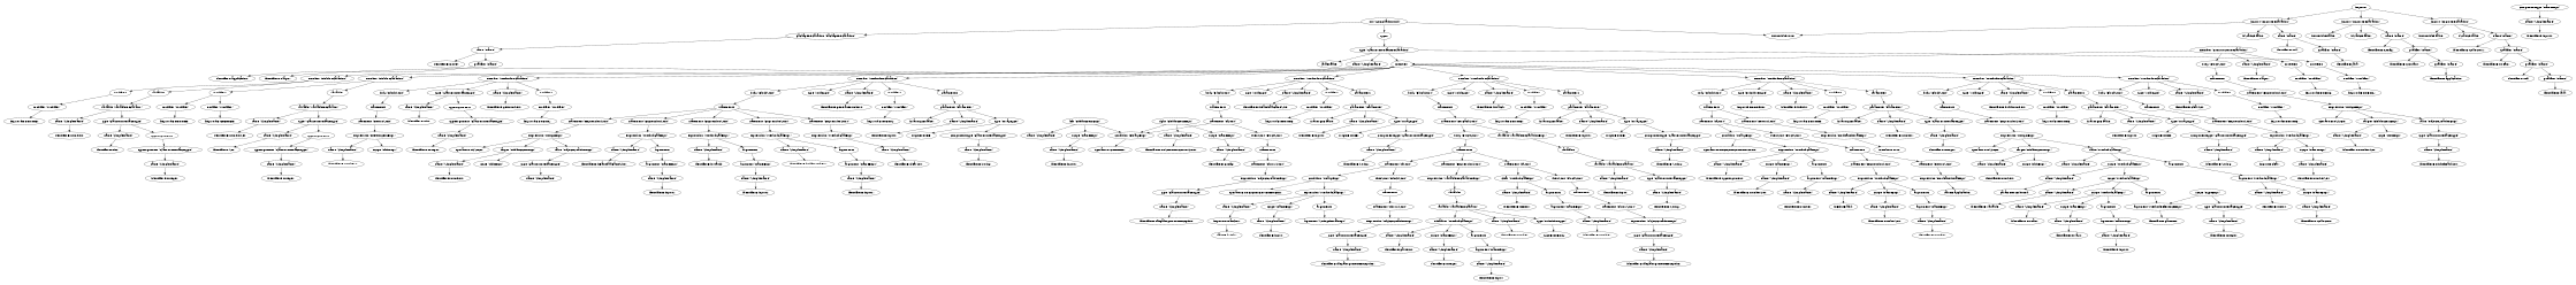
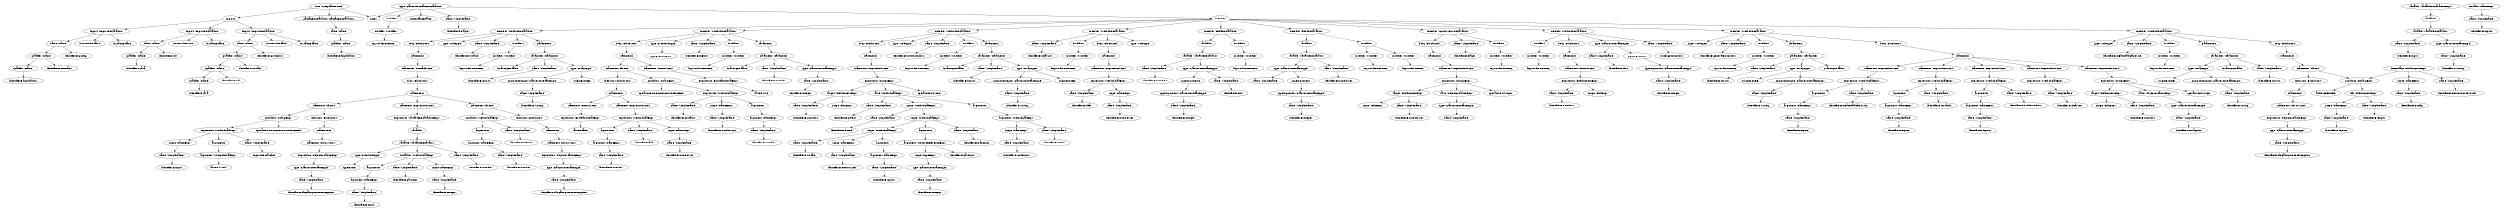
  digraph {
    n1 [label="root (CompilationUnit)"]
    n2 [label="packageDeclaration (PackageDeclaration)"]
    n3 [label=imports]
    n4 [label=types]
    n5 [label="name (Name)"]
    n6 [label="import (ImportDeclaration)"]
    n7 [label="import (ImportDeclaration)"]
    n8 [label="import (ImportDeclaration)"]
    n9 [label="type (ClassOrInterfaceDeclaration)"]
-   n10 [label="identifier='model'"]
    n11 [label="qualifier (Name)"]
    n12 [label="identifier='application'"]
    n13 [label="isAsterisk='false'"]
    n14 [label="isStatic='false'"]
    n15 [label="name (Name)"]
    n16 [label="isAsterisk='true'"]
    n17 [label="isStatic='false'"]
    n18 [label="name (Name)"]
    n19 [label="isAsterisk='false'"]
    n20 [label="isStatic='false'"]
    n21 [label="name (Name)"]
    n22 [label="identifier='Config'"]
    n23 [label="qualifier (Name)"]
    n24 [label="identifier='constant'"]
    n25 [label="qualifier (Name)"]
    n26 [label="identifier='application'"]
    n27 [label="identifier='util'"]
    n28 [label="qualifier (Name)"]
    n29 [label="identifier='java'"]
    n30 [label="identifier='Collectors'"]
    n31 [label="qualifier (Name)"]
    n32 [label="identifier='stream'"]
    n33 [label="qualifier (Name)"]
    n34 [label="identifier='util'"]
    n35 [label="qualifier (Name)"]
    n36 [label="identifier='java'"]
-   n37 [label="java='false'"]
+   n37 [label="isInterface='false'"]
    n38 [label="name (SimpleName)"]
    n39 [label=members]
    n40 [label=modifiers]
    n41 [label="identifier='Player'"]
    n42 [label="member (FieldDeclaration)"]
    n43 [label="member (FieldDeclaration)"]
    n44 [label="member (ConstructorDeclaration)"]
    n45 [label="member (MethodDeclaration)"]
    n46 [label="member (MethodDeclaration)"]
    n47 [label="member (MethodDeclaration)"]
    n48 [label="member (MethodDeclaration)"]
    n49 [label="member (MethodDeclaration)"]
    n50 [label="member (MethodDeclaration)"]
    n51 [label="member (MethodDeclaration)"]
    n52 [label="modifier (Modifier)"]
    n53 [label=modifiers]
    n54 [label=variables]
    n55 [label=modifiers]
    n56 [label=variables]
    n57 [label="body (BlockStmt)"]
    n58 [label="name (SimpleName)"]
    n59 [label=modifiers]
    n60 [label="body (BlockStmt)"]
    n61 [label="type (ClassOrInterfaceType)"]
    n62 [label="name (SimpleName)"]
    n63 [label=modifiers]
    n64 [label="body (BlockStmt)"]
    n65 [label="type (VoidType)"]
    n66 [label="name (SimpleName)"]
    n67 [label=modifiers]
    n68 [label=parameters]
    n69 [label="body (BlockStmt)"]
    n70 [label="type (VoidType)"]
    n71 [label="name (SimpleName)"]
    n72 [label=modifiers]
    n73 [label=parameters]
    n74 [label="body (BlockStmt)"]
    n75 [label="type (VoidType)"]
    n76 [label="name (SimpleName)"]
    n77 [label=modifiers]
    n78 [label=parameters]
    n79 [label="body (BlockStmt)"]
    n80 [label="type (PrimitiveType)"]
    n81 [label="name (SimpleName)"]
    n82 [label=modifiers]
    n83 [label=parameters]
    n84 [label="body (BlockStmt)"]
    n85 [label="type (VoidType)"]
    n86 [label="name (SimpleName)"]
    n87 [label=modifiers]
    n88 [label=parameters]
    n89 [label="body (BlockStmt)"]
    n90 [label="type (VoidType)"]
    n91 [label="name (SimpleName)"]
    n92 [label=modifiers]
    n93 [label="modifier (Modifier)"]
    n94 [label="variable (VariableDeclarator)"]
    n95 [label="keyword='PRIVATE'"]
    n96 [label="name (SimpleName)"]
    n97 [label="type (ClassOrInterfaceType)"]
    n98 [label="identifier='numbers'"]
    n99 [label="name (SimpleName)"]
    n100 [label=typeArguments]
    n101 [label="identifier='List'"]
    n102 [label="typeArgument (ClassOrInterfaceType)"]
    n103 [label="name (SimpleName)"]
    n104 [label="identifier='Integer'"]
    n105 [label="modifier (Modifier)"]
    n106 [label="modifier (Modifier)"]
    n107 [label="variable (VariableDeclarator)"]
    n108 [label="keyword='PRIVATE'"]
-   n109 [label="keyword='GREATER'"]
+   n109 [label="keyword='FINAL'"]
    n110 [label="name (SimpleName)"]
    n111 [label="type (ClassOrInterfaceType)"]
    n112 [label="identifier='numberSet'"]
    n113 [label="name (SimpleName)"]
    n114 [label=typeArguments]
-   n115 [label="identifier='Set'"]
    n116 [label="typeArgument (ClassOrInterfaceType)"]
    n117 [label="name (SimpleName)"]
    n118 [label="identifier='Integer'"]
    n119 [label=statements]
    n120 [label="identifier='Player'"]
    n121 [label="modifier (Modifier)"]
    n122 [label="statement (ExpressionStmt)"]
    n123 [label="expression (AssignExpr)"]
    n124 [label="operator='ASSIGN'"]
    n125 [label="target (FieldAccessExpr)"]
    n126 [label="value (ObjectCreationExpr)"]
    n127 [label="name (SimpleName)"]
    n128 [label="scope (ThisExpr)"]
    n129 [label="type (ClassOrInterfaceType)"]
    n130 [label="identifier='numberSet'"]
    n131 [label="name (SimpleName)"]
-   n132 [label="identifier='LinkedHashSet'"]
    n133 [label="keyword='PUBLIC'"]
    n134 [label=statements]
    n135 [label="name (SimpleName)"]
    n136 [label=typeArguments]
-   n137 [label="identifier='getNumbers'"]
+   n137 [label="true='getNumbers'"]
    n138 [label="modifier (Modifier)"]
    n139 [label="statement (ReturnStmt)"]
    n140 [label="expression (FieldAccessExpr)"]
    n141 [label="name (SimpleName)"]
    n142 [label="scope (ThisExpr)"]
    n143 [label="identifier='numbers'"]
    n144 [label="identifier='List'"]
    n145 [label="typeArgument (ClassOrInterfaceType)"]
    n146 [label="name (SimpleName)"]
    n147 [label="identifier='Integer'"]
    n148 [label="keyword='PUBLIC'"]
    n149 [label=statements]
    n150 [label="identifier='generateNumbers'"]
    n151 [label="modifier (Modifier)"]
    n152 [label="parameter (Parameter)"]
    n153 [label="statement (ExpressionStmt)"]
    n154 [label="statement (ExpressionStmt)"]
    n155 [label="statement (ExpressionStmt)"]
    n156 [label="statement (ExpressionStmt)"]
    n157 [label="statement (ExpressionStmt)"]
    n158 [label="expression (AssignExpr)"]
    n159 [label="expression (MethodCallExpr)"]
    n160 [label="expression (MethodCallExpr)"]
    n161 [label="expression (MethodCallExpr)"]
    n162 [label="expression (MethodCallExpr)"]
    n163 [label="operator='ASSIGN'"]
    n164 [label="target (FieldAccessExpr)"]
    n165 [label="value (ObjectCreationExpr)"]
    n166 [label="name (SimpleName)"]
    n167 [label="scope (ThisExpr)"]
    n168 [label="type (ClassOrInterfaceType)"]
    n169 [label="identifier='numbers'"]
    n170 [label="name (SimpleName)"]
+   n171 [label="identifier='ArrayList'"]
    n172 [label="name (SimpleName)"]
    n173 [label=arguments]
    n174 [label="identifier='isBaseballGameSize'"]
    n175 [label="argument (NameExpr)"]
    n176 [label="name (SimpleName)"]
    n177 [label="identifier='inputs'"]
    n178 [label="name (SimpleName)"]
    n179 [label=arguments]
    n180 [label="identifier='isMatch'"]
    n181 [label="argument (NameExpr)"]
    n182 [label="name (SimpleName)"]
    n183 [label="identifier='inputs'"]
    n184 [label="name (SimpleName)"]
    n185 [label=arguments]
    n186 [label="identifier='buildNumbers'"]
    n187 [label="argument (NameExpr)"]
    n188 [label="name (SimpleName)"]
    n189 [label="identifier='inputs'"]
    n190 [label="name (SimpleName)"]
    n191 [label="identifier='clearSet'"]
    n192 [label="keyword='PUBLIC'"]
    n193 [label="isVarArgs='false'"]
    n194 [label="name (SimpleName)"]
    n195 [label="type (ArrayType)"]
    n196 [label="identifier='inputs'"]
    n197 [label="origin='TYPE'"]
    n198 [label="componentType (ClassOrInterfaceType)"]
    n199 [label="name (SimpleName)"]
    n200 [label="identifier='String'"]
    n201 [label=statements]
    n202 [label="identifier='isBaseballGameSize'"]
    n203 [label="modifier (Modifier)"]
    n204 [label="parameter (Parameter)"]
    n205 [label="statement (IfStmt)"]
    n206 [label="condition (BinaryExpr)"]
    n207 [label="thenStmt (BlockStmt)"]
-   n208 [label="operator='GREATER'"]
+   n208 [label="add='GREATER'"]
    n209 [label="left (FieldAccessExpr)"]
    n210 [label=statements]
    n211 [label="name (SimpleName)"]
    n212 [label="scope (NameExpr)"]
-   n213 [label="right (FieldAccessExpr)"]
+   n213 [label="isInterface (FieldAccessExpr)"]
    n214 [label="name (SimpleName)"]
    n215 [label="scope (NameExpr)"]
+   n216 [label="identifier='length'"]
    n217 [label="name (SimpleName)"]
    n218 [label="identifier='inputs'"]
-   n219 [label="identifier='BASEBALL_GAME_SIZE'"]
+   n219 [label="identifier='FINAL_GAME_SIZE'"]
    n220 [label="name (SimpleName)"]
    n221 [label="identifier='Config'"]
    n222 [label="statement (ThrowStmt)"]
    n223 [label="expression (ObjectCreationExpr)"]
    n224 [label="type (ClassOrInterfaceType)"]
    n225 [label="name (SimpleName)"]
    n226 [label="identifier='IllegalArgumentException'"]
    n227 [label="keyword='PRIVATE'"]
    n228 [label="isVarArgs='false'"]
    n229 [label="name (SimpleName)"]
    n230 [label="type (ArrayType)"]
    n231 [label="identifier='inputs'"]
    n232 [label="origin='TYPE'"]
    n233 [label="componentType (ClassOrInterfaceType)"]
    n234 [label="name (SimpleName)"]
    n235 [label="identifier='String'"]
    n236 [label=statements]
    n237 [label="identifier='isMatch'"]
    n238 [label="modifier (Modifier)"]
    n239 [label="parameter (Parameter)"]
    n240 [label="statement (ForEachStmt)"]
    n241 [label="body (BlockStmt)"]
    n242 [label="variable (VariableDeclarationExpr)"]
    n243 [label=statements]
-   n244 [label="componentType (NameExpr)"]
+   n244 [label="iterable (NameExpr)"]
    n245 [label="name (SimpleName)"]
    n246 [label=variables]
    n247 [label="statement (IfStmt)"]
    n248 [label="statement (ExpressionStmt)"]
    n249 [label="statement (IfStmt)"]
    n250 [label="condition (UnaryExpr)"]
    n251 [label="thenStmt (BlockStmt)"]
    n252 [label="expression (VariableDeclarationExpr)"]
-   n253 [label="clear (MethodCallExpr)"]
+   n253 [label="condition (MethodCallExpr)"]
    n254 [label="thenStmt (BlockStmt)"]
    n255 [label="operator='LOGICAL_COMPLEMENT'"]
    n256 [label="expression (MethodCallExpr)"]
    n257 [label=statements]
    n258 [label="name (SimpleName)"]
    n259 [label="scope (NameExpr)"]
    n260 [label=arguments]
    n261 [label="imports='matches'"]
    n262 [label="name (SimpleName)"]
    n263 [label="argument (StringLiteralExpr)"]
    n264 [label="identifier='input'"]
    n265 [label="value='[1-9]+'"]
    n266 [label="statement (ThrowStmt)"]
    n267 [label="expression (ObjectCreationExpr)"]
    n268 [label="type (ClassOrInterfaceType)"]
    n269 [label="name (SimpleName)"]
    n270 [label="identifier='IllegalArgumentException'"]
    n271 [label=variables]
    n272 [label="variable (VariableDeclarator)"]
    n273 [label="initializer (MethodCallExpr)"]
    n274 [label="name (SimpleName)"]
    n275 [label="type (PrimitiveType)"]
    n276 [label="name (SimpleName)"]
    n277 [label="scope (NameExpr)"]
    n278 [label=arguments]
    n279 [label="identifier='number'"]
-   n280 [label="type='PUBLIC'"]
+   n280 [label="type='INT'"]
    n281 [label="identifier='parseInt'"]
    n282 [label="name (SimpleName)"]
    n283 [label="argument (NameExpr)"]
    n284 [label="identifier='Integer'"]
    n285 [label="name (SimpleName)"]
    n286 [label="identifier='input'"]
    n287 [label="name (SimpleName)"]
    n288 [label=arguments]
    n289 [label=statements]
    n290 [label="identifier='isExist'"]
    n291 [label="argument (NameExpr)"]
    n292 [label="name (SimpleName)"]
    n293 [label="identifier='number'"]
    n294 [label="statement (ThrowStmt)"]
    n295 [label="expression (ObjectCreationExpr)"]
    n296 [label="type (ClassOrInterfaceType)"]
    n297 [label="name (SimpleName)"]
    n298 [label="identifier='IllegalArgumentException'"]
    n299 [label="identifier='inputs'"]
    n300 [label="variable (VariableDeclarator)"]
    n301 [label="name (SimpleName)"]
    n302 [label="type (ClassOrInterfaceType)"]
    n303 [label="identifier='input'"]
    n304 [label="name (SimpleName)"]
    n305 [label="identifier='String'"]
    n306 [label="keyword='PRIVATE'"]
    n307 [label="isVarArgs='false'"]
    n308 [label="name (SimpleName)"]
    n309 [label="type (ArrayType)"]
    n310 [label="identifier='inputs'"]
    n311 [label="origin='TYPE'"]
    n312 [label="componentType (ClassOrInterfaceType)"]
    n313 [label="name (SimpleName)"]
    n314 [label="identifier='String'"]
    n315 [label=statements]
-   n316 [label="import='BOOLEAN'"]
+   n316 [label="type='BOOLEAN'"]
    n317 [label="identifier='isExist'"]
    n318 [label="modifier (Modifier)"]
    n319 [label="parameter (Parameter)"]
    n320 [label="statement (IfStmt)"]
    n321 [label="statement (ReturnStmt)"]
    n322 [label="condition (UnaryExpr)"]
    n323 [label="thenStmt (BlockStmt)"]
    n324 [label="expression (BooleanLiteralExpr)"]
    n325 [label="operator='LOGICAL_COMPLEMENT'"]
    n326 [label="expression (MethodCallExpr)"]
    n327 [label=statements]
    n328 [label="name (SimpleName)"]
    n329 [label="scope (NameExpr)"]
    n330 [label=arguments]
-   n331 [label="identifier='typeArgument'"]
+   n331 [label="identifier='contains'"]
    n332 [label="name (SimpleName)"]
    n333 [label="argument (NameExpr)"]
    n334 [label="identifier='numberSet'"]
    n335 [label="name (SimpleName)"]
    n336 [label="identifier='number'"]
    n337 [label="statement (ExpressionStmt)"]
    n338 [label="statement (ReturnStmt)"]
    n339 [label="expression (MethodCallExpr)"]
    n340 [label="expression (BooleanLiteralExpr)"]
    n341 [label="name (SimpleName)"]
    n342 [label="scope (NameExpr)"]
    n343 [label=arguments]
-   n344 [label="isExist='add'"]
+   n344 [label="identifier='add'"]
    n345 [label="name (SimpleName)"]
    n346 [label="argument (NameExpr)"]
    n347 [label="identifier='numberSet'"]
    n348 [label="name (SimpleName)"]
    n349 [label="identifier='number'"]
-   n350 [label="value='application'"]
-   n351 [label="member='true'"]
+   n350 [label="value='false'"]
+   n351 [label="value='true'"]
    n352 [label="keyword='PRIVATE'"]
    n353 [label="isVarArgs='false'"]
    n354 [label="name (SimpleName)"]
    n355 [label="type (ClassOrInterfaceType)"]
    n356 [label="identifier='number'"]
    n357 [label="name (SimpleName)"]
    n358 [label="identifier='Integer'"]
    n359 [label=statements]
    n360 [label="identifier='buildNumbers'"]
    n361 [label="modifier (Modifier)"]
    n362 [label="parameter (Parameter)"]
    n363 [label="statement (ExpressionStmt)"]
    n364 [label="expression (AssignExpr)"]
    n365 [label="operator='ASSIGN'"]
    n366 [label="target (FieldAccessExpr)"]
    n367 [label="value (MethodCallExpr)"]
    n368 [label="name (SimpleName)"]
    n369 [label="scope (ThisExpr)"]
    n370 [label="name (SimpleName)"]
    n371 [label="scope (MethodCallExpr)"]
    n372 [label=arguments]
    n373 [label="identifier='numbers'"]
+   n374 [label="identifier='collect'"]
    n375 [label="name (SimpleName)"]
    n376 [label="scope (MethodCallExpr)"]
    n377 [label="argument (MethodCallExpr)"]
-   n378 [label="parameters='boxed'"]
+   n378 [label="identifier='boxed'"]
    n379 [label="name (SimpleName)"]
    n380 [label="scope (MethodCallExpr)"]
    n381 [label=arguments]
-   n382 [label="identifier='variable'"]
+   n382 [label="identifier='mapToInt'"]
    n383 [label="name (SimpleName)"]
    n384 [label="scope (NameExpr)"]
    n385 [label=arguments]
    n386 [label="argument (MethodReferenceExpr)"]
    n387 [label="identifier='stream'"]
    n388 [label="name (SimpleName)"]
    n389 [label="argument (NameExpr)"]
-   n390 [label="identifier='Arrays'"]
+   n390 [label="identifier='ReturnStmt'"]
    n391 [label="name (SimpleName)"]
    n392 [label="identifier='inputs'"]
    n393 [label="identifier='parseInt'"]
    n394 [label="scope (TypeExpr)"]
    n395 [label="type (ClassOrInterfaceType)"]
    n396 [label="name (SimpleName)"]
    n397 [label="identifier='Integer'"]
    n398 [label="name (SimpleName)"]
    n399 [label="scope (NameExpr)"]
    n400 [label="identifier='toList'"]
    n401 [label="name (SimpleName)"]
    n402 [label="identifier='Collectors'"]
    n403 [label="keyword='PRIVATE'"]
    n404 [label="isVarArgs='false'"]
    n405 [label="name (SimpleName)"]
    n406 [label="type (ArrayType)"]
    n407 [label="identifier='inputs'"]
    n408 [label="origin='TYPE'"]
    n409 [label="componentType (ClassOrInterfaceType)"]
    n410 [label="name (SimpleName)"]
    n411 [label="identifier='String'"]
    n412 [label=statements]
    n413 [label="identifier='clearSet'"]
    n414 [label="modifier (Modifier)"]
    n415 [label="statement (ExpressionStmt)"]
    n416 [label="expression (MethodCallExpr)"]
    n417 [label="name (SimpleName)"]
    n418 [label="scope (NameExpr)"]
-   n419 [label="import='clear'"]
+   n419 [label="identifier='clear'"]
    n420 [label="name (SimpleName)"]
    n421 [label="identifier='numberSet'"]
    n422 [label="keyword='PRIVATE'"]
    n423 [label="keyword='PUBLIC'"]
    n1 -> n2
-   n1 -> n16
+   n1 -> n3
    n1 -> n4
    n2 -> n5
    n3 -> n6
    n3 -> n7
    n3 -> n8
-   n4 -> n9
-   n5 -> n10
+   n9 -> n4
    n5 -> n11
    n6 -> n13
    n6 -> n14
    n6 -> n15
    n7 -> n16
    n7 -> n17
    n7 -> n18
    n8 -> n19
    n8 -> n20
    n8 -> n21
    n9 -> n37
    n9 -> n38
    n9 -> n39
    n9 -> n40
    n11 -> n12
    n15 -> n22
    n15 -> n23
    n18 -> n27
    n18 -> n28
    n21 -> n30
    n21 -> n31
    n23 -> n24
    n23 -> n25
    n25 -> n26
    n28 -> n29
    n31 -> n32
    n31 -> n33
    n33 -> n34
    n33 -> n35
    n35 -> n36
    n38 -> n41
    n39 -> n42
    n39 -> n43
-   n44 -> n39
+   n39 -> n44
    n39 -> n45
    n39 -> n46
    n39 -> n47
    n39 -> n48
    n39 -> n49
    n39 -> n50
    n39 -> n51
    n40 -> n52
    n42 -> n53
    n42 -> n54
    n43 -> n55
    n43 -> n56
    n44 -> n57
    n44 -> n58
    n44 -> n59
    n45 -> n60
    n45 -> n61
    n45 -> n62
    n45 -> n63
    n46 -> n64
    n46 -> n65
    n46 -> n66
    n46 -> n67
    n46 -> n68
    n47 -> n69
    n47 -> n70
    n47 -> n71
    n47 -> n72
    n47 -> n73
    n48 -> n74
    n48 -> n75
    n48 -> n76
    n48 -> n77
    n48 -> n78
    n49 -> n79
    n49 -> n80
    n49 -> n81
    n49 -> n82
    n49 -> n83
    n50 -> n84
    n50 -> n85
    n50 -> n86
    n50 -> n87
    n50 -> n88
    n51 -> n89
    n51 -> n90
    n51 -> n91
    n51 -> n92
    n52 -> n423
    n53 -> n93
    n54 -> n94
    n55 -> n105
    n55 -> n106
    n56 -> n107
    n57 -> n119
    n58 -> n120
    n59 -> n121
    n60 -> n134
    n61 -> n135
    n61 -> n136
    n62 -> n137
    n63 -> n138
    n64 -> n149
    n66 -> n150
    n67 -> n151
    n68 -> n152
    n69 -> n201
    n71 -> n202
    n72 -> n203
    n73 -> n204
    n74 -> n236
    n76 -> n237
    n77 -> n238
    n78 -> n239
    n79 -> n315
    n80 -> n316
    n81 -> n317
    n82 -> n318
    n83 -> n319
    n84 -> n359
    n86 -> n360
    n87 -> n361
    n88 -> n362
    n89 -> n412
    n91 -> n413
    n92 -> n414
    n93 -> n95
    n94 -> n96
    n94 -> n97
    n96 -> n98
    n97 -> n99
    n97 -> n100
    n99 -> n101
    n100 -> n102
    n102 -> n103
    n103 -> n104
    n105 -> n108
    n106 -> n109
    n107 -> n110
    n107 -> n111
    n110 -> n112
    n111 -> n113
    n111 -> n114
-   n113 -> n115
    n114 -> n116
    n116 -> n117
    n117 -> n118
    n119 -> n122
    n121 -> n133
    n122 -> n123
    n123 -> n124
    n123 -> n125
    n123 -> n126
    n125 -> n127
    n125 -> n128
    n126 -> n129
    n127 -> n130
    n129 -> n131
-   n131 -> n132
    n134 -> n139
    n135 -> n144
    n136 -> n145
    n138 -> n148
    n139 -> n140
    n140 -> n141
    n140 -> n142
    n141 -> n143
    n145 -> n146
    n146 -> n147
    n149 -> n153
    n149 -> n154
    n149 -> n155
    n149 -> n156
    n149 -> n157
    n151 -> n192
    n152 -> n193
    n152 -> n194
    n152 -> n195
    n153 -> n158
    n154 -> n159
    n155 -> n160
    n156 -> n161
    n157 -> n162
    n158 -> n163
    n158 -> n164
    n158 -> n165
    n159 -> n172
    n159 -> n173
    n160 -> n178
    n160 -> n179
    n161 -> n184
    n161 -> n185
    n162 -> n190
    n164 -> n166
    n164 -> n167
    n165 -> n168
    n166 -> n169
    n168 -> n170
+   n170 -> n171
    n172 -> n174
    n173 -> n175
    n175 -> n176
    n176 -> n177
    n178 -> n180
    n179 -> n181
    n181 -> n182
    n182 -> n183
    n184 -> n186
    n185 -> n187
    n187 -> n188
    n188 -> n189
    n190 -> n191
    n194 -> n196
    n195 -> n197
    n195 -> n198
    n198 -> n199
    n199 -> n200
    n201 -> n205
    n203 -> n227
    n204 -> n228
    n204 -> n229
    n204 -> n230
    n205 -> n206
    n205 -> n207
    n206 -> n208
-   n209 -> n206
+   n206 -> n209
    n207 -> n210
    n209 -> n211
    n209 -> n212
    n210 -> n222
+   n211 -> n216
    n212 -> n217
    n213 -> n206
    n213 -> n214
    n213 -> n215
    n214 -> n219
    n215 -> n220
    n217 -> n218
    n220 -> n221
    n222 -> n223
    n223 -> n224
    n224 -> n225
    n225 -> n226
    n229 -> n231
    n230 -> n232
    n230 -> n233
    n233 -> n234
    n234 -> n235
    n236 -> n240
    n238 -> n306
    n239 -> n307
    n239 -> n308
    n239 -> n309
    n240 -> n241
-   n240 -> n242
    n241 -> n243
    n242 -> n246
    n243 -> n247
    n243 -> n248
    n243 -> n249
    n244 -> n245
    n245 -> n299
    n246 -> n300
    n247 -> n250
    n247 -> n251
    n248 -> n252
    n249 -> n253
    n249 -> n254
    n250 -> n255
    n250 -> n256
    n251 -> n257
    n252 -> n271
    n253 -> n287
    n253 -> n288
    n254 -> n289
    n256 -> n258
    n256 -> n259
    n256 -> n260
    n257 -> n266
    n258 -> n261
    n259 -> n262
    n260 -> n263
    n262 -> n264
-   n261 -> n265
+   n263 -> n265
    n266 -> n267
    n267 -> n268
    n268 -> n269
    n269 -> n270
    n271 -> n272
    n272 -> n273
    n272 -> n274
    n272 -> n275
    n273 -> n276
    n273 -> n277
    n273 -> n278
    n274 -> n279
    n275 -> n280
    n276 -> n281
    n277 -> n282
    n278 -> n283
    n282 -> n284
    n283 -> n285
    n285 -> n286
    n287 -> n290
    n288 -> n291
    n289 -> n294
    n291 -> n292
    n292 -> n293
    n294 -> n295
    n295 -> n296
    n296 -> n297
    n297 -> n298
    n300 -> n301
    n300 -> n302
    n301 -> n303
    n302 -> n304
    n304 -> n305
    n308 -> n310
    n309 -> n311
    n309 -> n312
    n312 -> n313
    n313 -> n314
    n315 -> n320
    n315 -> n321
    n318 -> n352
    n319 -> n353
    n319 -> n354
    n319 -> n355
    n320 -> n322
    n320 -> n323
    n321 -> n324
    n322 -> n325
    n322 -> n326
    n323 -> n327
    n324 -> n351
    n326 -> n328
    n326 -> n329
    n326 -> n330
    n327 -> n337
    n327 -> n338
    n328 -> n331
    n329 -> n332
    n330 -> n333
    n332 -> n334
    n333 -> n335
    n335 -> n336
    n337 -> n339
    n338 -> n340
    n339 -> n341
    n339 -> n342
    n339 -> n343
    n340 -> n350
    n341 -> n344
    n342 -> n345
    n343 -> n346
    n345 -> n347
    n346 -> n348
    n348 -> n349
    n354 -> n356
    n355 -> n357
    n357 -> n358
    n359 -> n363
    n361 -> n403
    n362 -> n404
    n362 -> n405
    n362 -> n406
    n363 -> n364
    n364 -> n365
    n364 -> n366
    n364 -> n367
    n366 -> n368
    n366 -> n369
    n367 -> n370
    n367 -> n371
    n367 -> n372
    n368 -> n373
+   n370 -> n374
    n371 -> n375
    n371 -> n376
    n372 -> n377
    n375 -> n378
    n376 -> n379
    n376 -> n380
    n376 -> n381
    n377 -> n398
    n377 -> n399
    n379 -> n382
    n380 -> n383
    n380 -> n384
    n380 -> n385
    n381 -> n386
    n383 -> n387
    n384 -> n388
    n385 -> n389
    n386 -> n393
-   n394 -> n386
+   n386 -> n394
    n388 -> n390
    n389 -> n391
    n391 -> n392
    n394 -> n395
    n395 -> n396
    n396 -> n397
    n398 -> n400
    n399 -> n401
    n401 -> n402
    n405 -> n407
    n406 -> n408
    n406 -> n409
    n409 -> n410
    n410 -> n411
    n412 -> n415
    n414 -> n422
    n415 -> n416
    n416 -> n417
    n416 -> n418
    n417 -> n419
    n418 -> n420
    n420 -> n421
  }
